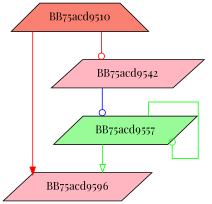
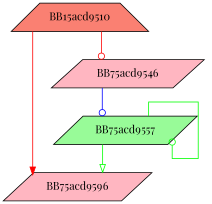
  digraph {
    fontname="Playfair Display"
    splines=ortho
    node [fillcolor=lightpink fontname="Playfair Display" shape=parallelogram style=filled]
    edge [arrowhead=odot color=red fontname="Playfair Display"]
-   BB75acd9510 [fillcolor=salmon shape=trapezium]
+   BB75acd9510 [fillcolor=salmon shape=trapezium label=BB15acd9510]
    BB75acd9596
-   BB75acd9542
+   BB75acd9542 [label=BB75acd9546]
    BB75acd9557 [fillcolor=palegreen]
    BB75acd9510 -> BB75acd9596 [arrowhead=normal]
    BB75acd9510 -> BB75acd9542
    BB75acd9542 -> BB75acd9557 [color=blue]
    BB75acd9557 -> BB75acd9596 [arrowhead=onormal color=green]
    BB75acd9557 -> BB75acd9557 [color=green]
  }
